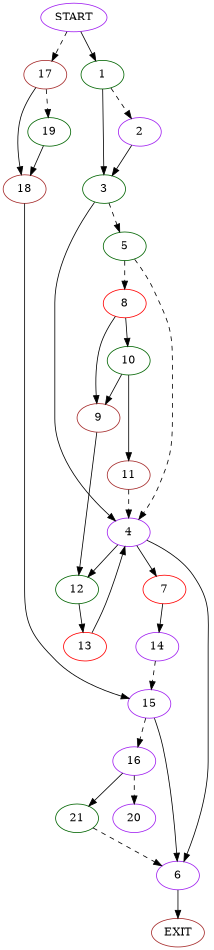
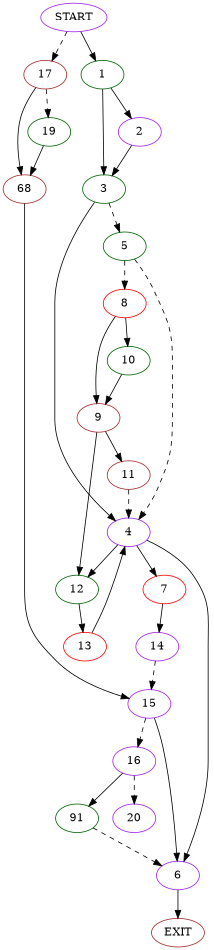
  digraph {
    node [color=purple]
    edge [style=solid]
    n1 [label=START]
    1 [color=darkgreen]
    17 [color=brown]
    2
    3 [color=darkgreen]
-   18 [color=brown]
+   18 [color=brown label=68]
    19 [color=darkgreen]
    n8 [color=brown label=EXIT]
    4
    5 [color=darkgreen]
    6
    7 [color=red]
    12 [color=darkgreen]
    8 [color=red]
    14
    9 [color=brown]
    10 [color=darkgreen]
    15
    16
    11 [color=brown]
    13 [color=red]
    20
-   21 [color=darkgreen]
+   21 [color=darkgreen label=91]
    n1 -> 1
    n1 -> 17 [style=dashed]
-   1 -> 2 [style=dashed]
+   1 -> 2
    1 -> 3
    17 -> 18
    17 -> 19 [style=dashed]
    2 -> 3
    3 -> 4
    3 -> 5 [style=dashed]
    18 -> 15
    19 -> 18
    4 -> 6
    4 -> 7
    4 -> 12
    5 -> 4 [style=dashed]
    5 -> 8 [style=dashed]
    6 -> n8
    7 -> 14
    12 -> 13
    8 -> 9
    8 -> 10
    14 -> 15 [style=dashed]
    9 -> 12
-   10 -> 11
+   9 -> 11
    10 -> 9
    15 -> 6
    15 -> 16 [style=dashed]
    16 -> 20 [style=dashed]
    16 -> 21
    11 -> 4 [style=dashed]
    13 -> 4
    21 -> 6 [style=dashed]
  }
